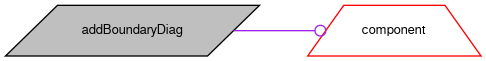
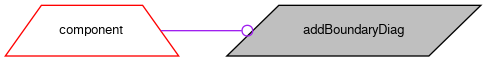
  digraph {
    rankdir=LR
    node [fontname=FreeSans fontsize=10]
    n1 [color=black fillcolor=grey75 fontcolor=black height=0.2 label=addBoundaryDiag shape=parallelogram style=filled width=0.4]
    n2 [color=red height=0.2 label=component shape=trapezium width=0.4]
-   n1 -> n2 [color=purple fontname=FreeSans fontsize=10 labelfontname=FreeSans labelfontsize=10 style=solid arrowhead=odot]
+   n2 -> n1 [color=purple fontname=FreeSans fontsize=10 labelfontname=FreeSans labelfontsize=10 style=solid arrowhead=odot]
  }
